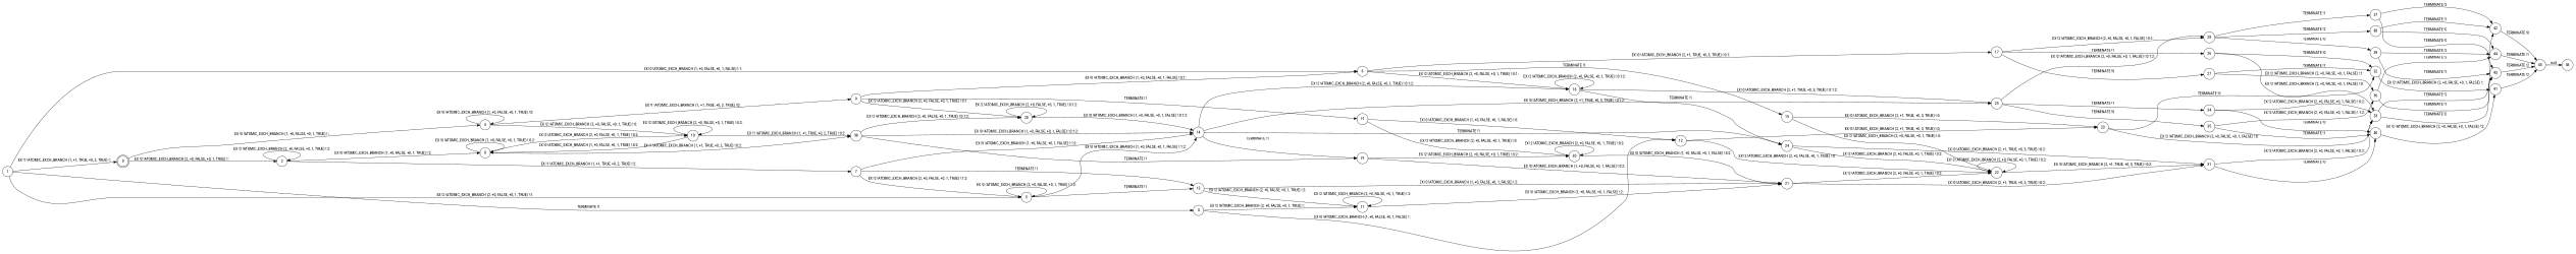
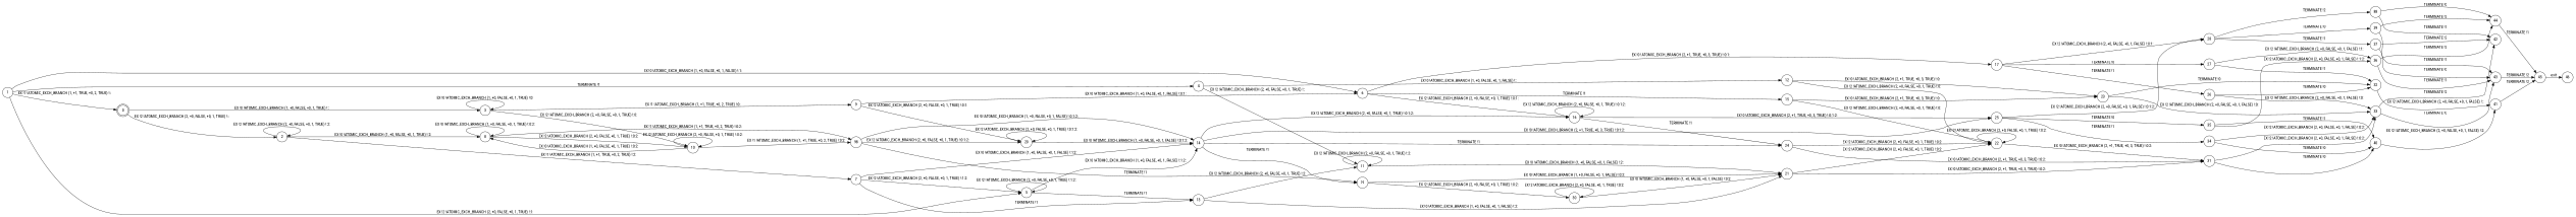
  digraph {
    fontname="Roboto Condensed"
    rankdir=LR
    node [fontname="Roboto Condensed" shape=circle]
    edge [fontname="Roboto Condensed"]
    0 [peripheries=2]
    2
    3
    1
    4
    5
    6
    7
    8
    9
    10
    11
    12
    13
    14
    15
    16
    17
    n19 [label=98]
-   19
    20
    21
    22
    23
    24
    25
    29
    26
    27
    28
    30
    31
    32
    33
    34
    35
    36
    37
    n39 [label=88]
    39
    40
    41
    42
    43
    44
    45
    46
    0 -> 2 [label="EX !2 !ATOMIC_EXCH_BRANCH (2, +0, FALSE, +0, 1, TRUE) !::"]
    0 -> 3 [label="EX !0 !ATOMIC_EXCH_BRANCH (1, +0, FALSE, +0, 1, TRUE) !::"]
    2 -> 2 [label="EX !2 !ATOMIC_EXCH_BRANCH (2, +0, FALSE, +0, 1, TRUE) !:2:"]
    2 -> 7 [label="EX !1 !ATOMIC_EXCH_BRANCH (1, +1, TRUE, +0, 2, TRUE) !:2:"]
    2 -> 8 [label="EX !0 !ATOMIC_EXCH_BRANCH (1, +0, FALSE, +0, 1, TRUE) !:2:"]
    3 -> 3 [label="EX !0 !ATOMIC_EXCH_BRANCH (1, +0, FALSE, +0, 1, TRUE) !:0:"]
    3 -> 9 [label="EX !1 !ATOMIC_EXCH_BRANCH (1, +1, TRUE, +0, 2, TRUE) !:0:"]
    3 -> 10 [label="EX !2 !ATOMIC_EXCH_BRANCH (2, +0, FALSE, +0, 1, TRUE) !:0:"]
    1 -> 0 [label="EX !1 !ATOMIC_EXCH_BRANCH (1, +1, TRUE, +0, 2, TRUE) !::"]
    1 -> 4 [label="TERMINATE !1"]
    1 -> 5 [label="EX !2 !ATOMIC_EXCH_BRANCH (2, +0, FALSE, +0, 1, TRUE) !:1:"]
    1 -> 6 [label="EX !0 !ATOMIC_EXCH_BRANCH (1, +0, FALSE, +0, 1, FALSE) !:1:"]
    4 -> 11 [label="EX !2 !ATOMIC_EXCH_BRANCH (2, +0, FALSE, +0, 1, TRUE) !::"]
    4 -> 12 [label="EX !0 !ATOMIC_EXCH_BRANCH (1, +0, FALSE, +0, 1, FALSE) !::"]
    5 -> 5 [label="EX !2 !ATOMIC_EXCH_BRANCH (2, +0, FALSE, +0, 1, TRUE) !:1:2:"]
    5 -> 13 [label="TERMINATE !1"]
    5 -> 14 [label="EX !0 !ATOMIC_EXCH_BRANCH (1, +0, FALSE, +0, 1, FALSE) !:1:2:"]
    6 -> 15 [label="TERMINATE !1"]
    6 -> 16 [label="EX !2 !ATOMIC_EXCH_BRANCH (2, +0, FALSE, +0, 1, TRUE) !:0:1:"]
    6 -> 17 [label="EX !0 !ATOMIC_EXCH_BRANCH (2, +1, TRUE, +0, 3, TRUE) !:0:1:"]
    7 -> 5 [label="EX !2 !ATOMIC_EXCH_BRANCH (2, +0, FALSE, +0, 1, TRUE) !:1:2:"]
    7 -> 13 [label="TERMINATE !1"]
    7 -> 14 [label="EX !0 !ATOMIC_EXCH_BRANCH (1, +0, FALSE, +0, 1, FALSE) !:1:2:"]
    8 -> 8 [label="EX !0 !ATOMIC_EXCH_BRANCH (1, +0, FALSE, +0, 1, TRUE) !:0:2:"]
    8 -> 10 [label="EX !2 !ATOMIC_EXCH_BRANCH (2, +0, FALSE, +0, 1, TRUE) !:0:2:"]
    8 -> n19 [label="EX !1 !ATOMIC_EXCH_BRANCH (1, +1, TRUE, +0, 2, TRUE) !:0:2:"]
    9 -> 6 [label="EX !0 !ATOMIC_EXCH_BRANCH (1, +0, FALSE, +0, 1, FALSE) !:0:1:"]
-   9 -> 19 [label="TERMINATE !1"]
    9 -> 20 [label="EX !2 !ATOMIC_EXCH_BRANCH (2, +0, FALSE, +0, 1, TRUE) !:0:1:"]
    10 -> 8 [label="EX !0 !ATOMIC_EXCH_BRANCH (1, +0, FALSE, +0, 1, TRUE) !:0:2:"]
    10 -> 10 [label="EX !2 !ATOMIC_EXCH_BRANCH (2, +0, FALSE, +0, 1, TRUE) !:0:2:"]
    10 -> n19 [label="EX !1 !ATOMIC_EXCH_BRANCH (1, +1, TRUE, +0, 2, TRUE) !:0:2:"]
    11 -> 11 [label="EX !2 !ATOMIC_EXCH_BRANCH (2, +0, FALSE, +0, 1, TRUE) !:2:"]
    11 -> 21 [label="EX !0 !ATOMIC_EXCH_BRANCH (1, +0, FALSE, +0, 1, FALSE) !:2:"]
    12 -> 22 [label="EX !2 !ATOMIC_EXCH_BRANCH (2, +0, FALSE, +0, 1, TRUE) !:0:"]
    12 -> 23 [label="EX !0 !ATOMIC_EXCH_BRANCH (2, +1, TRUE, +0, 3, TRUE) !:0:"]
    13 -> 11 [label="EX !2 !ATOMIC_EXCH_BRANCH (2, +0, FALSE, +0, 1, TRUE) !:2:"]
    13 -> 21 [label="EX !0 !ATOMIC_EXCH_BRANCH (1, +0, FALSE, +0, 1, FALSE) !:2:"]
    14 -> 16 [label="EX !2 !ATOMIC_EXCH_BRANCH (2, +0, FALSE, +0, 1, TRUE) !:0:1:2:"]
    14 -> 24 [label="TERMINATE !1"]
    14 -> 25 [label="EX !0 !ATOMIC_EXCH_BRANCH (2, +1, TRUE, +0, 3, TRUE) !:0:1:2:"]
    14 -> 29 [label="TERMINATE !1"]
    15 -> 22 [label="EX !2 !ATOMIC_EXCH_BRANCH (2, +0, FALSE, +0, 1, TRUE) !:0:"]
    15 -> 23 [label="EX !0 !ATOMIC_EXCH_BRANCH (2, +1, TRUE, +0, 3, TRUE) !:0:"]
    16 -> 16 [label="EX !2 !ATOMIC_EXCH_BRANCH (2, +0, FALSE, +0, 1, TRUE) !:0:1:2:"]
    16 -> 24 [label="TERMINATE !1"]
    16 -> 25 [label="EX !0 !ATOMIC_EXCH_BRANCH (2, +1, TRUE, +0, 3, TRUE) !:0:1:2:"]
    17 -> 26 [label="TERMINATE !1"]
    17 -> 27 [label="TERMINATE !0"]
    17 -> 28 [label="EX !2 !ATOMIC_EXCH_BRANCH (2, +0, FALSE, +0, 1, FALSE) !:0:1:"]
    n19 -> 14 [label="EX !0 !ATOMIC_EXCH_BRANCH (1, +0, FALSE, +0, 1, FALSE) !:0:1:2:"]
    n19 -> 20 [label="EX !2 !ATOMIC_EXCH_BRANCH (2, +0, FALSE, +0, 1, TRUE) !:0:1:2:"]
    n19 -> 29 [label="TERMINATE !1"]
-   19 -> 12 [label="EX !0 !ATOMIC_EXCH_BRANCH (1, +0, FALSE, +0, 1, FALSE) !:0:"]
-   19 -> 30 [label="EX !2 !ATOMIC_EXCH_BRANCH (2, +0, FALSE, +0, 1, TRUE) !:0:"]
    20 -> 14 [label="EX !0 !ATOMIC_EXCH_BRANCH (1, +0, FALSE, +0, 1, FALSE) !:0:1:2:"]
    20 -> 20 [label="EX !2 !ATOMIC_EXCH_BRANCH (2, +0, FALSE, +0, 1, TRUE) !:0:1:2:"]
    21 -> 22 [label="EX !2 !ATOMIC_EXCH_BRANCH (2, +0, FALSE, +0, 1, TRUE) !:0:2:"]
    21 -> 31 [label="EX !0 !ATOMIC_EXCH_BRANCH (2, +1, TRUE, +0, 3, TRUE) !:0:2:"]
    22 -> 22 [label="EX !2 !ATOMIC_EXCH_BRANCH (2, +0, FALSE, +0, 1, TRUE) !:0:2:"]
    22 -> 31 [label="EX !0 !ATOMIC_EXCH_BRANCH (2, +1, TRUE, +0, 3, TRUE) !:0:2:"]
    23 -> 32 [label="TERMINATE !0"]
    23 -> 33 [label="EX !2 !ATOMIC_EXCH_BRANCH (2, +0, FALSE, +0, 1, FALSE) !:0:"]
    24 -> 22 [label="EX !2 !ATOMIC_EXCH_BRANCH (2, +0, FALSE, +0, 1, TRUE) !:0:2:"]
    24 -> 31 [label="EX !0 !ATOMIC_EXCH_BRANCH (2, +1, TRUE, +0, 3, TRUE) !:0:2:"]
    25 -> 28 [label="EX !2 !ATOMIC_EXCH_BRANCH (2, +0, FALSE, +0, 1, FALSE) !:0:1:2:"]
    25 -> 34 [label="TERMINATE !1"]
    25 -> 35 [label="TERMINATE !0"]
    29 -> 21 [label="EX !0 !ATOMIC_EXCH_BRANCH (1, +0, FALSE, +0, 1, FALSE) !:0:2:"]
    29 -> 30 [label="EX !2 !ATOMIC_EXCH_BRANCH (2, +0, FALSE, +0, 1, TRUE) !:0:2:"]
    26 -> 32 [label="TERMINATE !0"]
    26 -> 33 [label="EX !2 !ATOMIC_EXCH_BRANCH (2, +0, FALSE, +0, 1, FALSE) !:0:"]
    27 -> 32 [label="TERMINATE !1"]
    27 -> 36 [label="EX !2 !ATOMIC_EXCH_BRANCH (2, +0, FALSE, +0, 1, FALSE) !:1:"]
    28 -> 37 [label="TERMINATE !1"]
    28 -> n39 [label="TERMINATE !2"]
    28 -> 39 [label="TERMINATE !0"]
    30 -> 21 [label="EX !0 !ATOMIC_EXCH_BRANCH (1, +0, FALSE, +0, 1, FALSE) !:0:2:"]
    30 -> 30 [label="EX !2 !ATOMIC_EXCH_BRANCH (2, +0, FALSE, +0, 1, TRUE) !:0:2:"]
    31 -> 33 [label="EX !2 !ATOMIC_EXCH_BRANCH (2, +0, FALSE, +0, 1, FALSE) !:0:2:"]
    31 -> 40 [label="TERMINATE !0"]
    32 -> 41 [label="EX !2 !ATOMIC_EXCH_BRANCH (2, +0, FALSE, +0, 1, FALSE) !::"]
    33 -> 42 [label="TERMINATE !2"]
    33 -> 43 [label="TERMINATE !0"]
    34 -> 33 [label="EX !2 !ATOMIC_EXCH_BRANCH (2, +0, FALSE, +0, 1, FALSE) !:0:2:"]
    34 -> 40 [label="TERMINATE !0"]
    35 -> 36 [label="EX !2 !ATOMIC_EXCH_BRANCH (2, +0, FALSE, +0, 1, FALSE) !:1:2:"]
    35 -> 40 [label="TERMINATE !1"]
    36 -> 43 [label="TERMINATE !1"]
    36 -> 44 [label="TERMINATE !2"]
    37 -> 42 [label="TERMINATE !2"]
    37 -> 43 [label="TERMINATE !0"]
    n39 -> 42 [label="TERMINATE !1"]
    n39 -> 44 [label="TERMINATE !0"]
    39 -> 43 [label="TERMINATE !1"]
    39 -> 44 [label="TERMINATE !2"]
    40 -> 41 [label="EX !2 !ATOMIC_EXCH_BRANCH (2, +0, FALSE, +0, 1, FALSE) !:2:"]
    41 -> 45 [label="TERMINATE !2"]
-   42 -> 45 [label="TERMINATE !0"]
    43 -> 45 [label="TERMINATE !2"]
    44 -> 45 [label="TERMINATE !1"]
    45 -> 46 [label=exit]
  }
